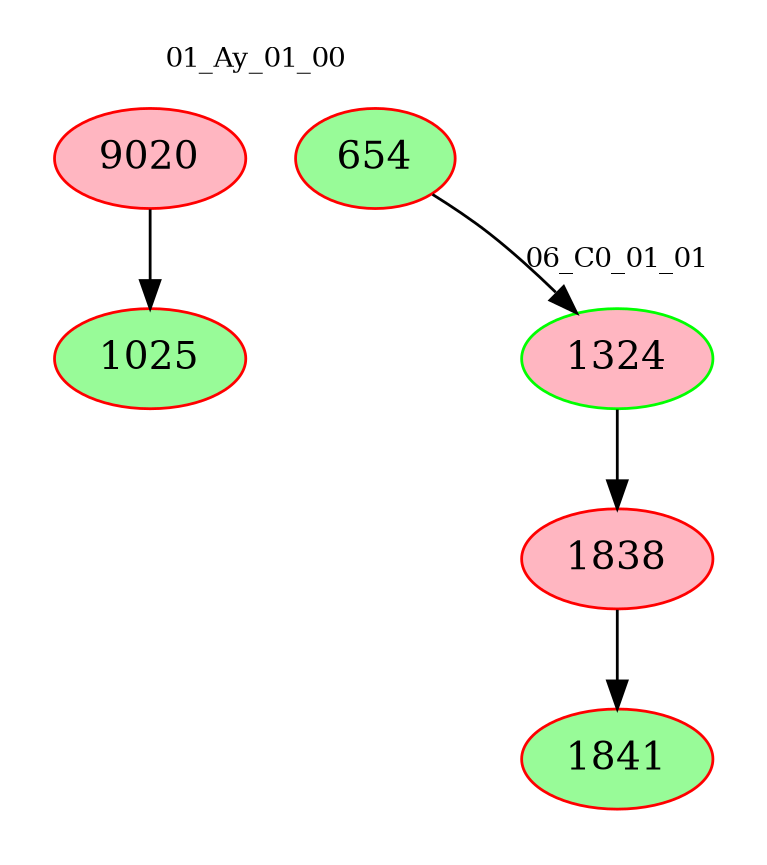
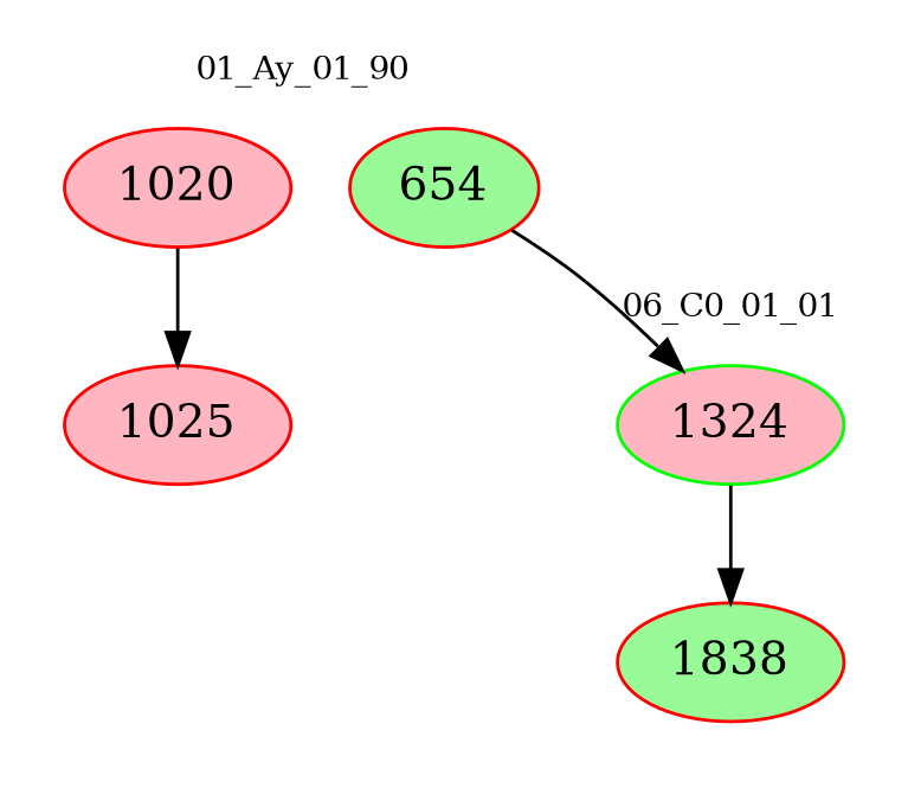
  digraph {
    node [color=red fillcolor=palegreen style=filled]
    edge [color=black]
    n1 [label=654]
-   n2 [fillcolor=lightpink label=9020]
-   n3 [label=1025]
+   n2 [fillcolor=lightpink label=1020]
+   n3 [fillcolor=lightpink label=1025]
    n4 [color=green fillcolor=lightpink label=1324]
-   n5 [fillcolor=lightpink label=1838]
-   n6 [label=1841]
+   n5 [label=1838]
    subgraph cluster_1 {
      color=white
      fontsize=10
-     label="01_Ay_01_00"
+     label="01_Ay_01_90"
      n1
      n2
      n3
    }
    subgraph cluster_2 {
      color=white
      fontsize=10
      label="06_C0_01_01"
      n4
      n5
-     n6
    }
    n1 -> n4
    n2 -> n3
    n4 -> n5
-   n5 -> n6
  }
